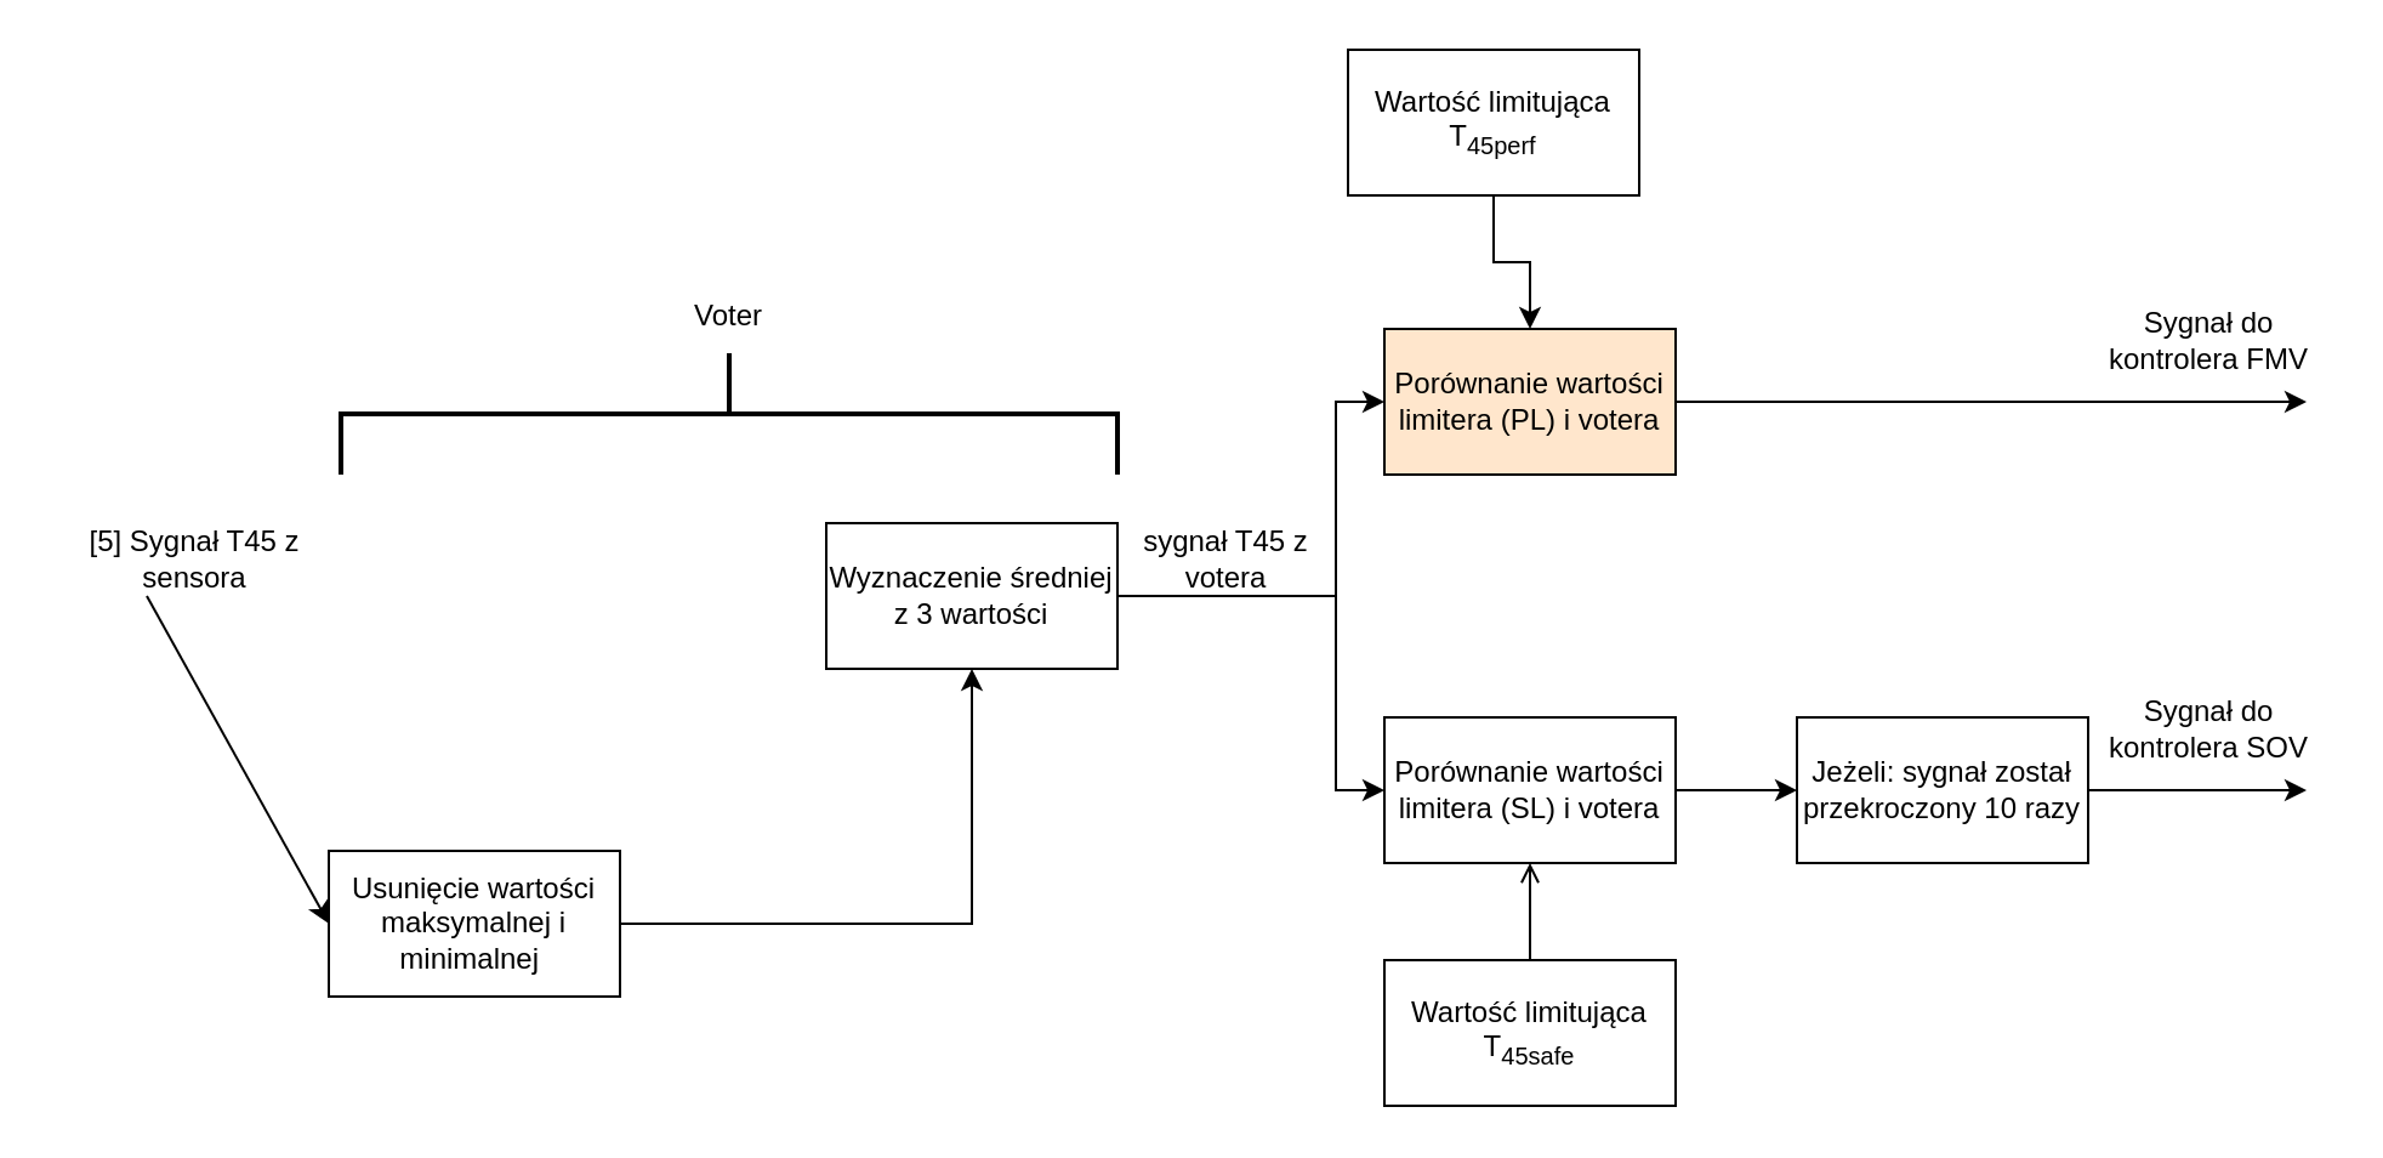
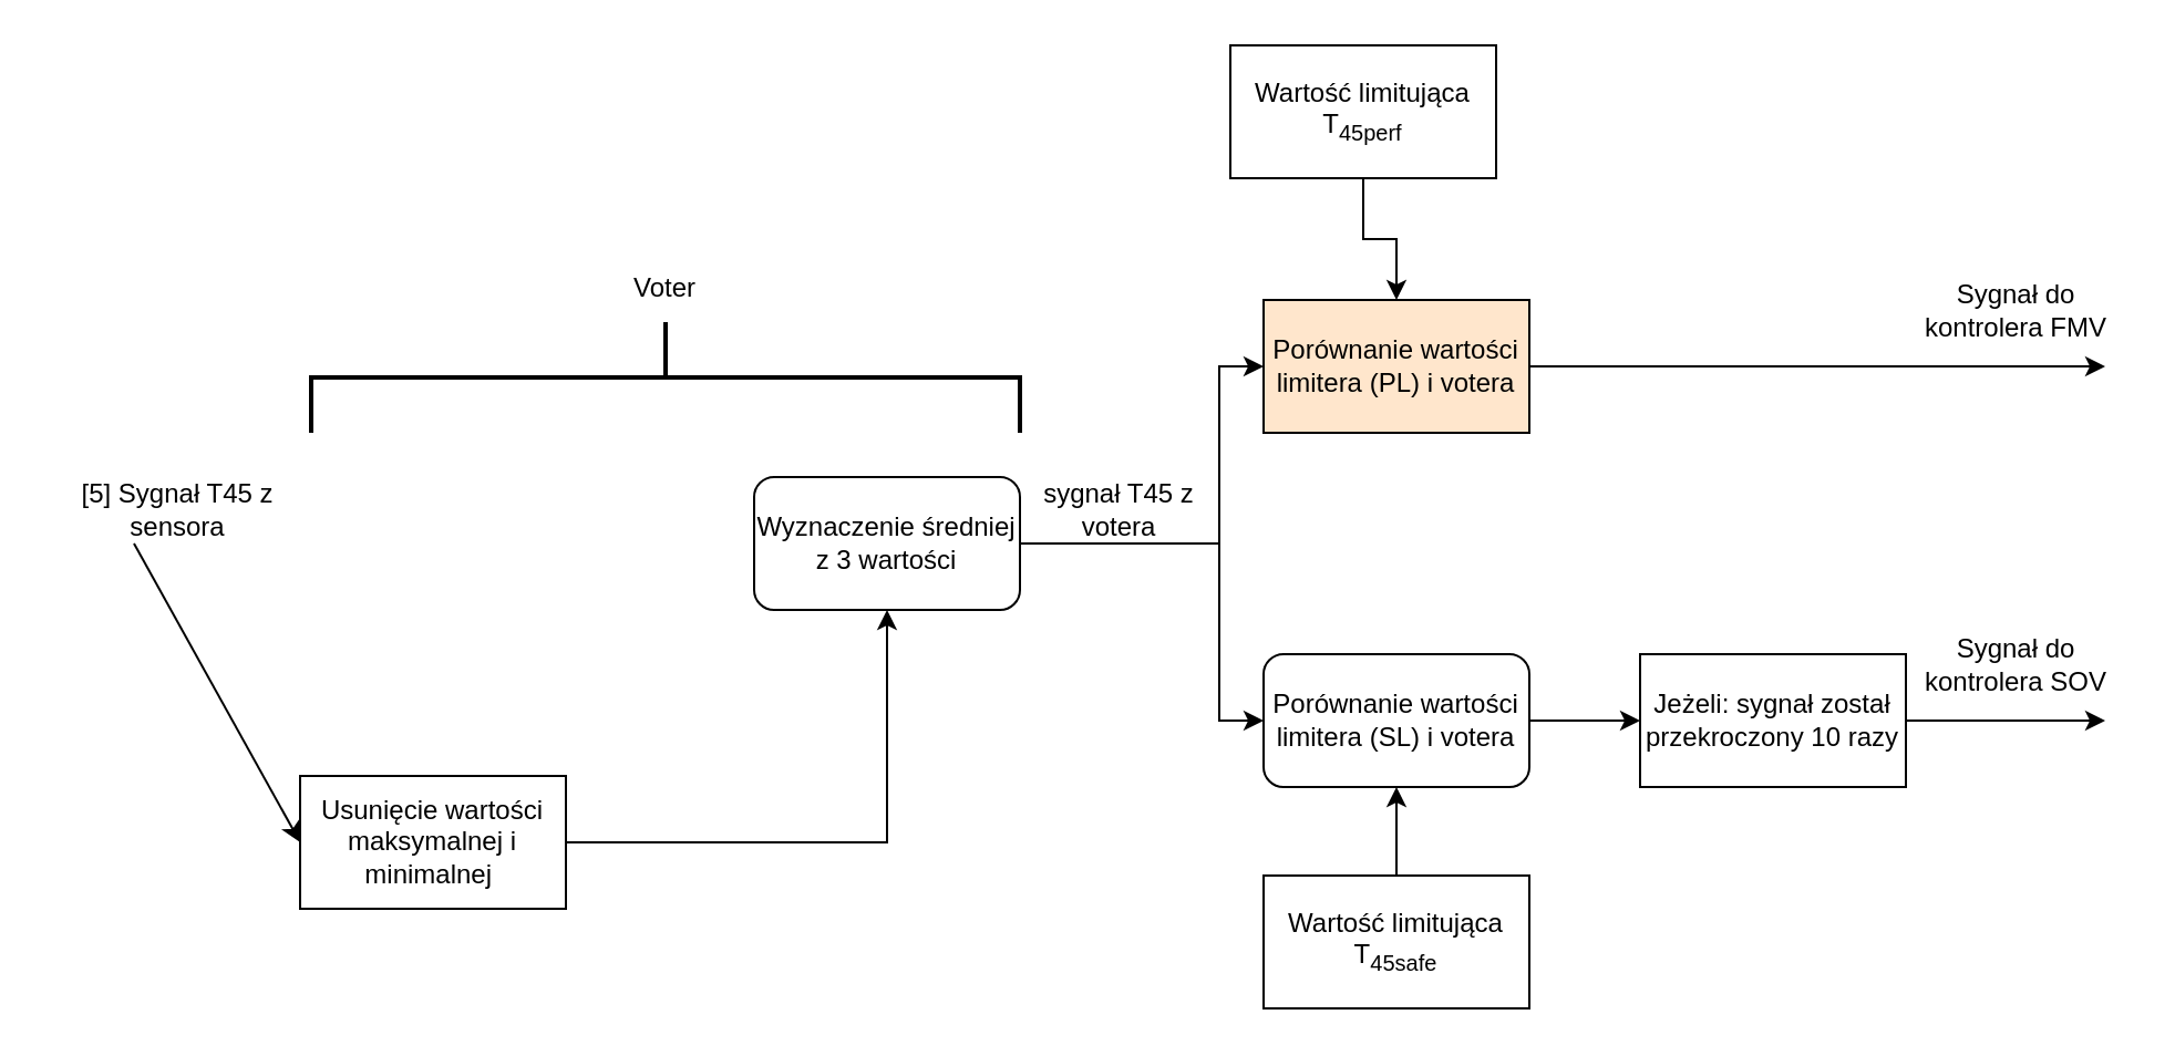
  <mxCell id="0" />
  <mxCell id="1" parent="0" />
  <mxCell id="2" value="" style="edgeStyle=orthogonalEdgeStyle;rounded=0;orthogonalLoop=1;jettySize=auto;html=1;" edge="1" parent="1" source="3" target="6"><mxGeometry relative="1" as="geometry" /></mxCell>
  <mxCell id="3" value="Usunięcie wartości maksymalnej i minimalnej&amp;nbsp;" style="rounded=0;whiteSpace=wrap;html=1;" vertex="1" parent="1"><mxGeometry x="135" y="350" width="120" height="60" as="geometry" /></mxCell>
  <mxCell id="4" value="" style="edgeStyle=orthogonalEdgeStyle;rounded=0;orthogonalLoop=1;jettySize=auto;html=1;" edge="1" parent="1" source="6" target="12"><mxGeometry relative="1" as="geometry"><Array as="points"><mxPoint x="550" y="245" /><mxPoint x="550" y="165" /></Array></mxGeometry></mxCell>
  <mxCell id="5" style="edgeStyle=orthogonalEdgeStyle;rounded=0;orthogonalLoop=1;jettySize=auto;html=1;entryX=0;entryY=0.5;entryDx=0;entryDy=0;" edge="1" parent="1" source="6" target="18"><mxGeometry relative="1" as="geometry"><Array as="points"><mxPoint x="550" y="245" /><mxPoint x="550" y="325" /></Array></mxGeometry></mxCell>
- <mxCell id="6" value="Wyznaczenie średniej z 3 wartości" style="rounded=0;whiteSpace=wrap;html=1;" vertex="1" parent="1"><mxGeometry x="340" y="215" width="120" height="60" as="geometry" /></mxCell>
+ <mxCell id="6" value="Wyznaczenie średniej z 3 wartości" style="whiteSpace=wrap;html=1;rounded=1;" vertex="1" parent="1"><mxGeometry x="340" y="215" width="120" height="60" as="geometry" /></mxCell>
  <mxCell id="7" value="" style="endArrow=classic;html=1;rounded=0;entryX=0;entryY=0.5;entryDx=0;entryDy=0;" edge="1" parent="1" target="3"><mxGeometry width="50" height="50" relative="1" as="geometry"><mxPoint x="60" y="245" as="sourcePoint" /><mxPoint x="100" y="205" as="targetPoint" /></mxGeometry></mxCell>
  <mxCell id="8" value="[5] Sygnał T45 z sensora" style="text;html=1;strokeColor=none;fillColor=none;align=center;verticalAlign=middle;whiteSpace=wrap;rounded=0;" vertex="1" parent="1"><mxGeometry x="20" y="215" width="120" height="30" as="geometry" /></mxCell>
  <mxCell id="9" value="" style="strokeWidth=2;html=1;shape=mxgraph.flowchart.annotation_2;align=left;labelPosition=right;pointerEvents=1;direction=south;" vertex="1" parent="1"><mxGeometry x="140" y="145" width="320" height="50" as="geometry" /></mxCell>
  <mxCell id="10" value="Voter" style="text;html=1;strokeColor=none;fillColor=none;align=center;verticalAlign=middle;whiteSpace=wrap;rounded=0;" vertex="1" parent="1"><mxGeometry x="270" y="115" width="60" height="30" as="geometry" /></mxCell>
  <mxCell id="11" style="edgeStyle=orthogonalEdgeStyle;rounded=0;orthogonalLoop=1;jettySize=auto;html=1;" edge="1" parent="1" source="12"><mxGeometry relative="1" as="geometry"><mxPoint x="950" y="165" as="targetPoint" /></mxGeometry></mxCell>
  <mxCell id="12" value="Porównanie wartości limitera (PL) i votera" style="rounded=0;whiteSpace=wrap;html=1;fillColor=#ffe6cc;" vertex="1" parent="1"><mxGeometry x="570" y="135" width="120" height="60" as="geometry" /></mxCell>
  <mxCell id="13" value="" style="edgeStyle=orthogonalEdgeStyle;rounded=0;orthogonalLoop=1;jettySize=auto;html=1;" edge="1" parent="1" source="14" target="12"><mxGeometry relative="1" as="geometry" /></mxCell>
  <mxCell id="14" value="Wartość limitująca&lt;br&gt;T&lt;sub&gt;45perf&lt;/sub&gt;" style="rounded=0;whiteSpace=wrap;html=1;" vertex="1" parent="1"><mxGeometry x="555" y="20" width="120" height="60" as="geometry" /></mxCell>
  <mxCell id="15" value="sygnał T45 z votera" style="text;html=1;strokeColor=none;fillColor=none;align=center;verticalAlign=middle;whiteSpace=wrap;rounded=0;" vertex="1" parent="1"><mxGeometry x="460" y="215" width="90" height="30" as="geometry" /></mxCell>
  <mxCell id="16" value="Sygnał do kontrolera FMV" style="text;html=1;strokeColor=none;fillColor=none;align=center;verticalAlign=middle;whiteSpace=wrap;rounded=0;" vertex="1" parent="1"><mxGeometry x="860" y="125" width="100" height="30" as="geometry" /></mxCell>
  <mxCell id="17" style="edgeStyle=orthogonalEdgeStyle;rounded=0;orthogonalLoop=1;jettySize=auto;html=1;" edge="1" parent="1" source="18"><mxGeometry relative="1" as="geometry"><mxPoint x="740" y="325" as="targetPoint" /></mxGeometry></mxCell>
- <mxCell id="18" value="Porównanie wartości limitera (SL) i votera" style="rounded=0;whiteSpace=wrap;html=1;" vertex="1" parent="1"><mxGeometry x="570" y="295" width="120" height="60" as="geometry" /></mxCell>
- <mxCell id="19" value="" style="edgeStyle=orthogonalEdgeStyle;rounded=0;orthogonalLoop=1;jettySize=auto;html=1;endArrow=open;" edge="1" parent="1" source="20" target="18"><mxGeometry relative="1" as="geometry" /></mxCell>
+ <mxCell id="18" value="Porównanie wartości limitera (SL) i votera" style="whiteSpace=wrap;html=1;rounded=1;" vertex="1" parent="1"><mxGeometry x="570" y="295" width="120" height="60" as="geometry" /></mxCell>
+ <mxCell id="19" value="" style="edgeStyle=orthogonalEdgeStyle;rounded=0;orthogonalLoop=1;jettySize=auto;html=1;" edge="1" parent="1" source="20" target="18"><mxGeometry relative="1" as="geometry" /></mxCell>
  <mxCell id="20" value="Wartość limitująca&lt;br&gt;T&lt;sub&gt;45safe&lt;/sub&gt;" style="rounded=0;whiteSpace=wrap;html=1;" vertex="1" parent="1"><mxGeometry x="570" y="395" width="120" height="60" as="geometry" /></mxCell>
  <mxCell id="21" value="Sygnał do kontrolera SOV" style="text;html=1;strokeColor=none;fillColor=none;align=center;verticalAlign=middle;whiteSpace=wrap;rounded=0;" vertex="1" parent="1"><mxGeometry x="860" y="285" width="100" height="30" as="geometry" /></mxCell>
  <mxCell id="22" style="edgeStyle=orthogonalEdgeStyle;rounded=0;orthogonalLoop=1;jettySize=auto;html=1;" edge="1" parent="1" source="23"><mxGeometry relative="1" as="geometry"><mxPoint x="950" y="325" as="targetPoint" /></mxGeometry></mxCell>
  <mxCell id="23" value="Jeżeli: sygnał został przekroczony 10 razy" style="rounded=0;whiteSpace=wrap;html=1;" vertex="1" parent="1"><mxGeometry x="740" y="295" width="120" height="60" as="geometry" /></mxCell>
